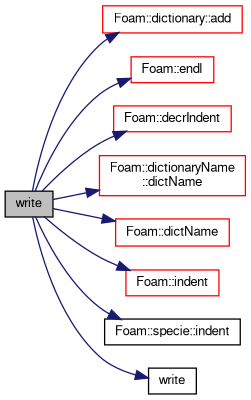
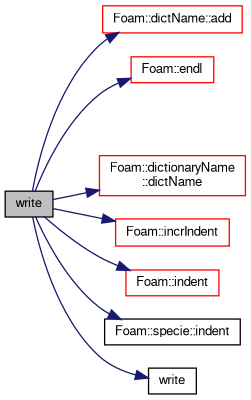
  digraph {
    rankdir=LR
    node [color=red fontname=FreeSans fontsize=10 shape=record]
    edge [color=midnightblue fontname=FreeSans fontsize=10 labelfontname=FreeSans labelfontsize=10 style=solid]
    n1 [color=black fillcolor=grey75 fontcolor=black height=0.2 label=write style=filled width=0.4]
-   n2 [height=0.2 label="Foam::dictionary::add" width=0.4]
+   n2 [height=0.2 label="Foam::dictName::add" width=0.4]
    n3 [height=0.2 label="Foam::endl" width=0.4]
-   n4 [height=0.2 label="Foam::decrIndent" width=0.4]
    n5 [height=0.2 label="Foam::dictionaryName\l::dictName" width=0.4]
-   n6 [height=0.2 label="Foam::dictName" width=0.4]
+   n6 [height=0.2 label="Foam::incrIndent" width=0.4]
    n7 [height=0.2 label="Foam::indent" width=0.4]
    n8 [color=black height=0.2 label="Foam::specie::indent" width=0.4]
    n9 [color=black height=0.2 label=write width=0.4]
    n1 -> n2
    n1 -> n3
-   n1 -> n4
    n1 -> n5
    n1 -> n6
    n1 -> n7
    n1 -> n8
    n1 -> n9
  }
